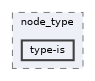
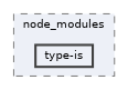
  digraph {
    compound=true
    n1 [color=grey25 fillcolor="#edf0f7" fontname=Helvetica fontsize=10 height=0.2 label="type-is" shape=box style="filled,bold" width=0.4]
    subgraph cluster_1 {
      bgcolor="#edf0f7"
      fontname=Helvetica
      fontsize=10
-     label=node_type
+     label=node_modules
      pencolor=grey50
      style="filled,dashed"
      n1
    }
  }
